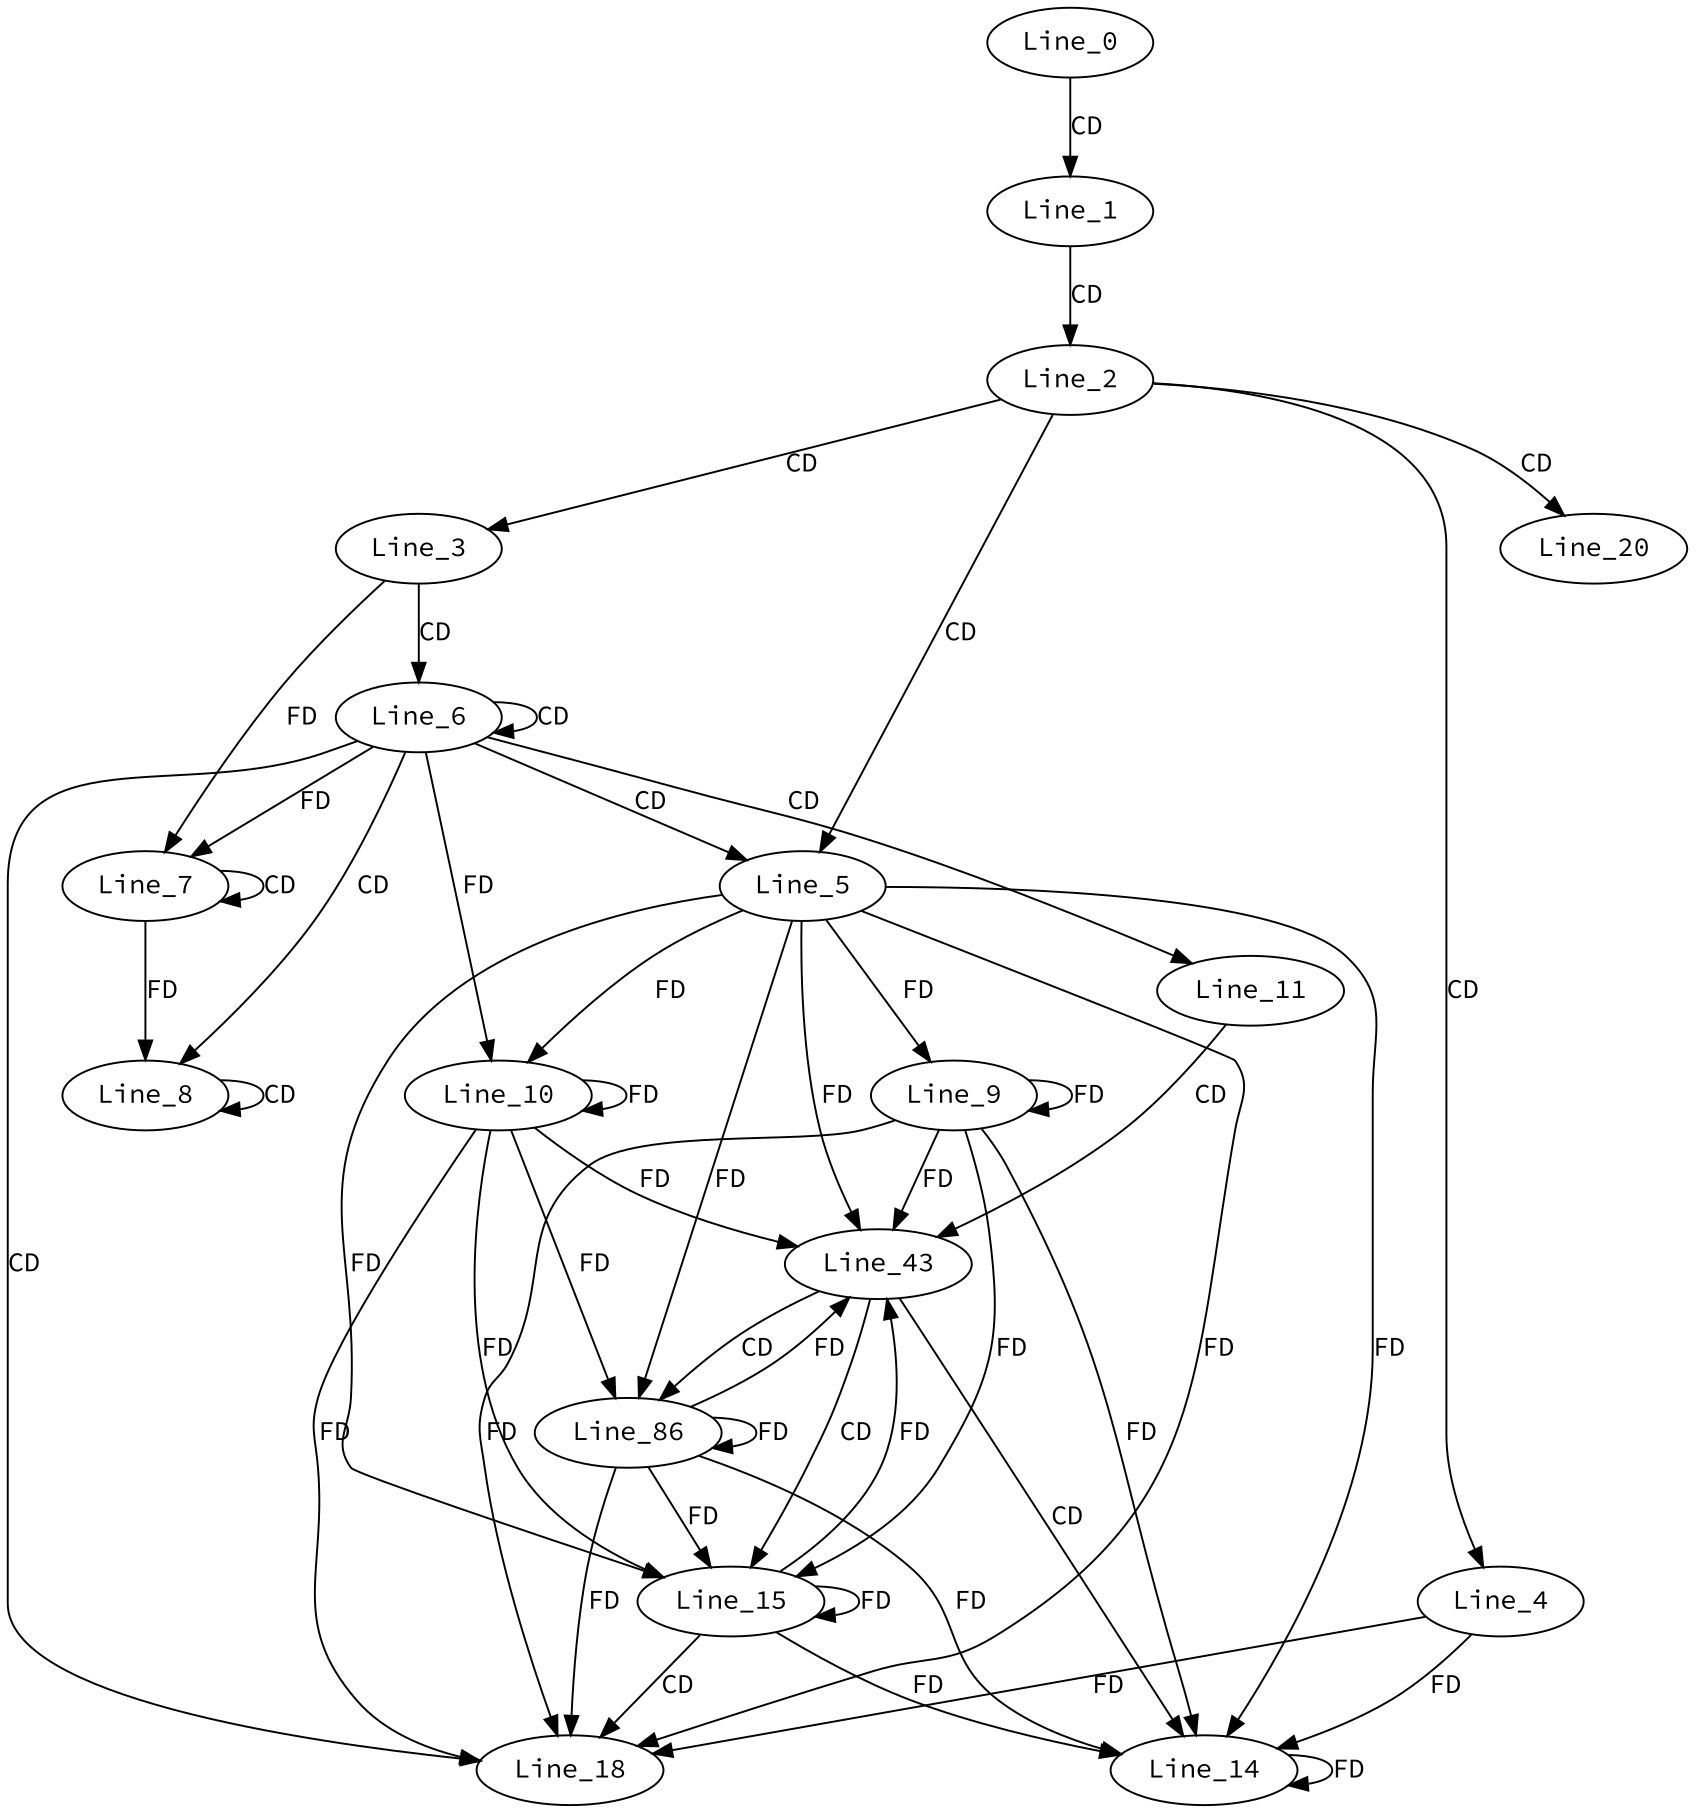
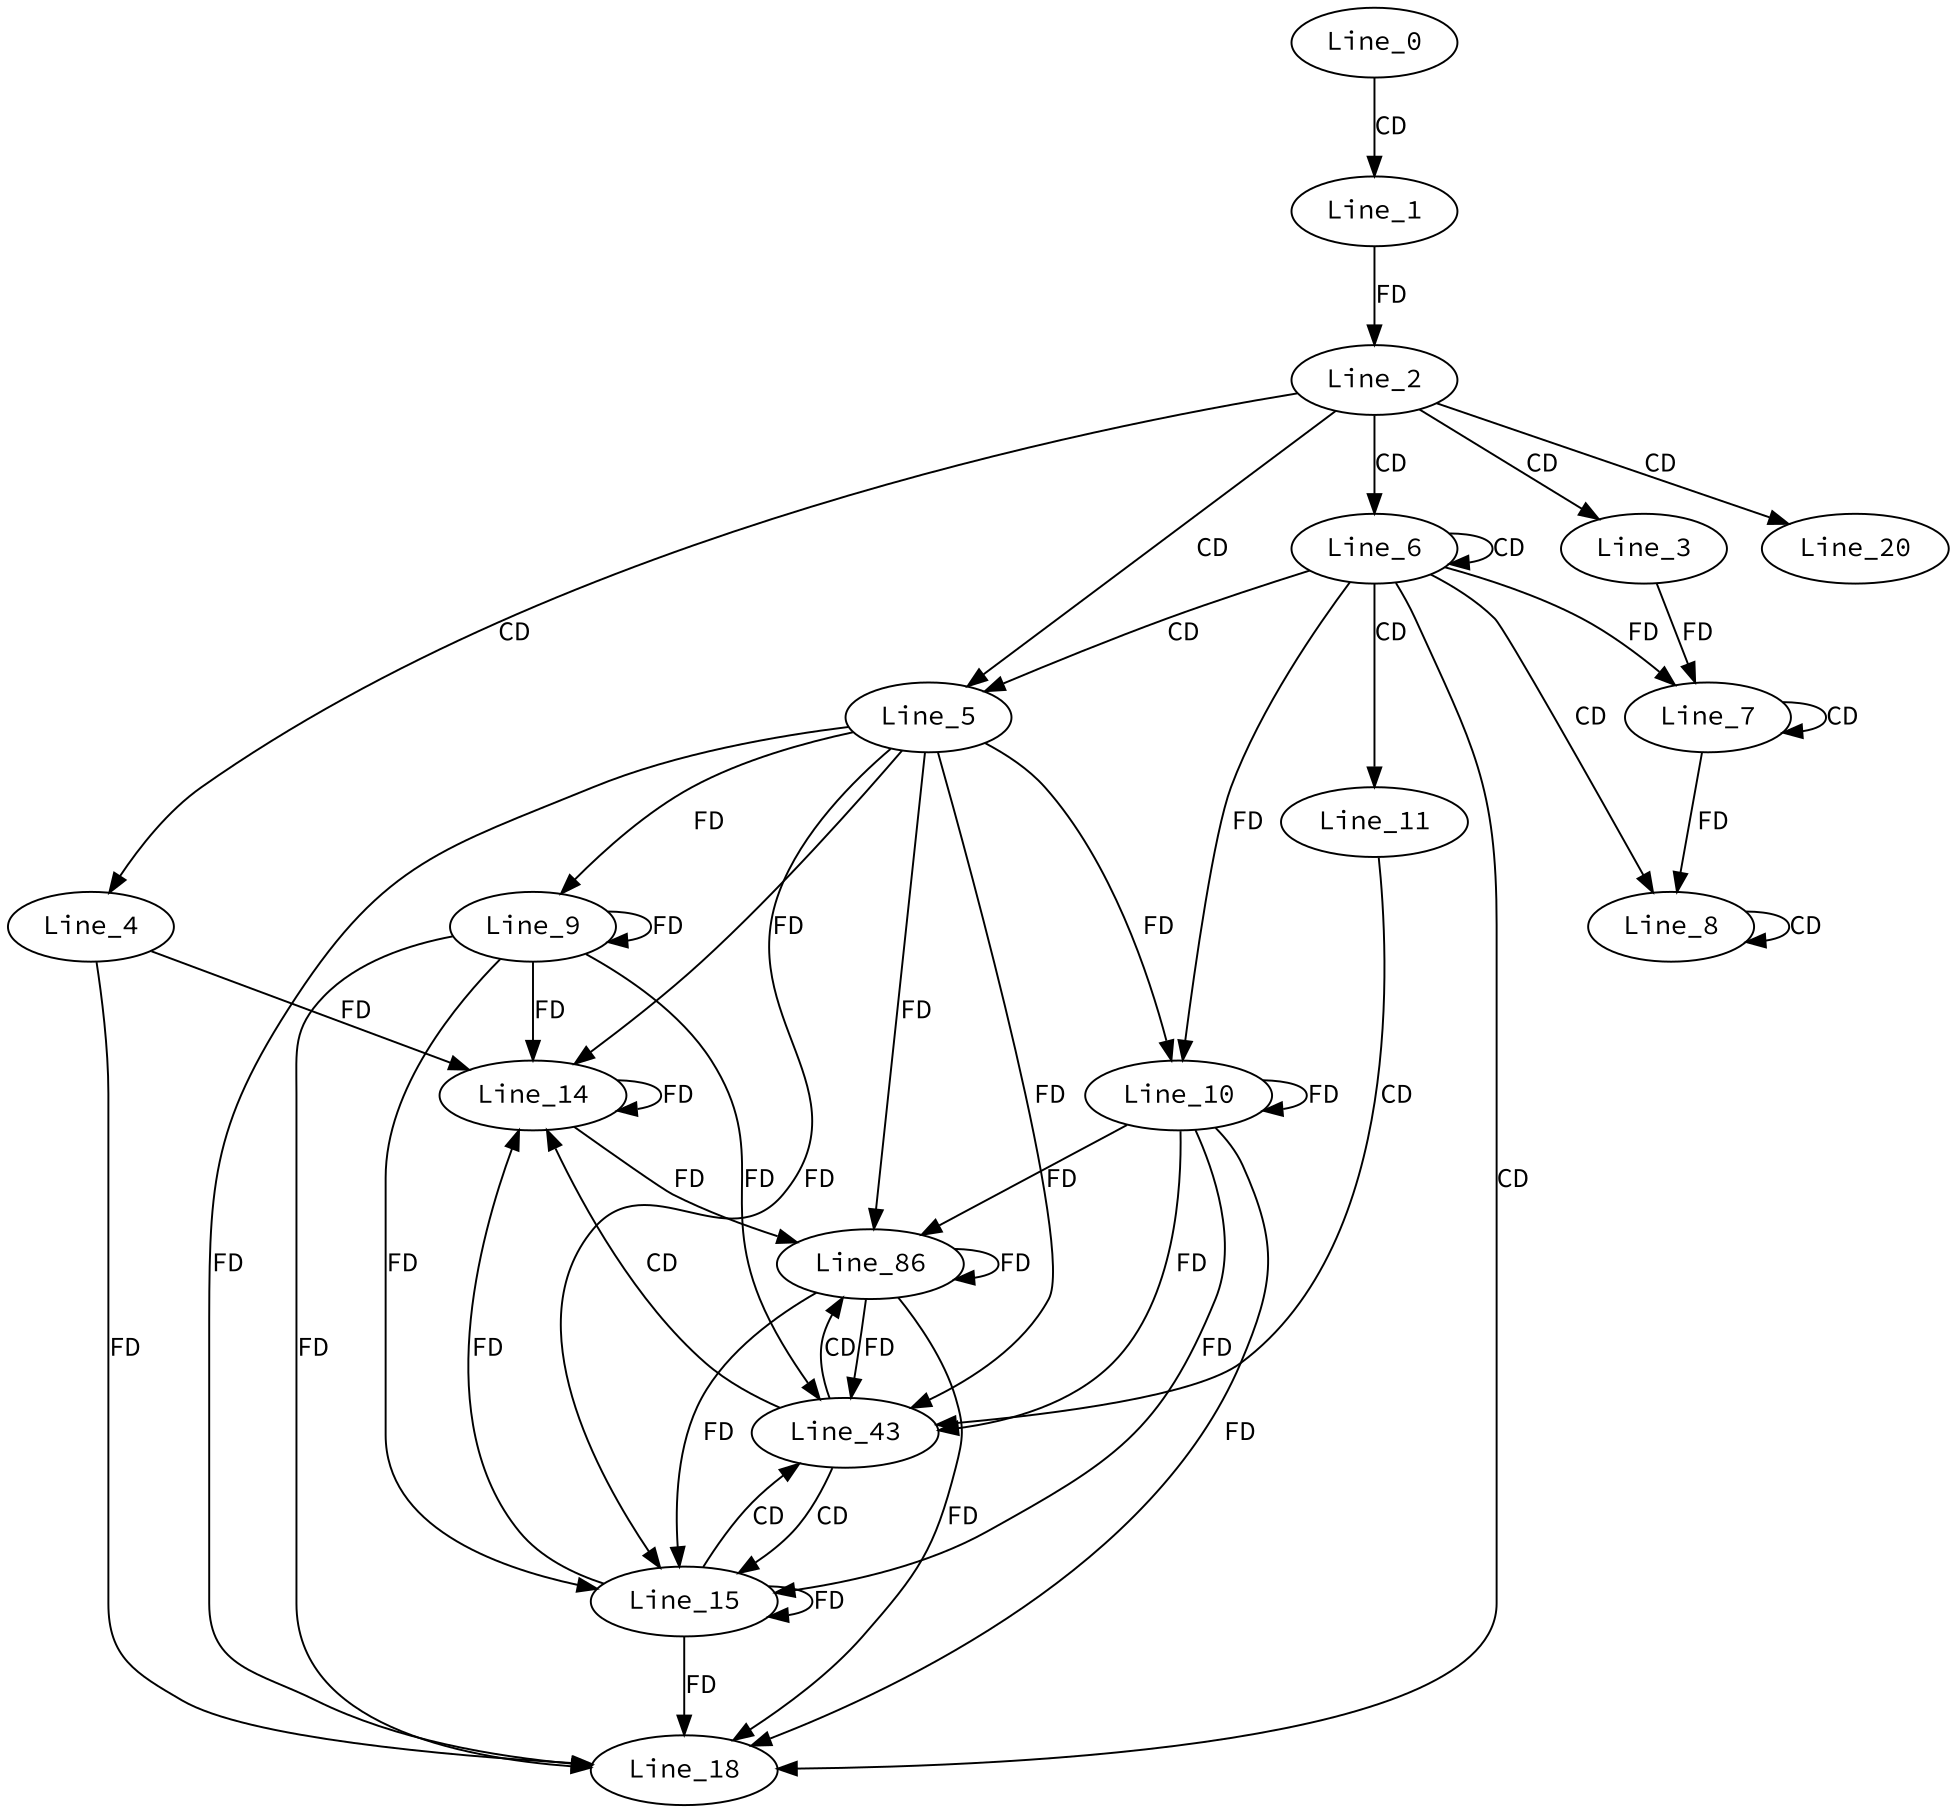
  digraph {
    fontname="Source Code Pro"
    node [fontname="Source Code Pro"]
    edge [fontname="Source Code Pro"]
    Line_0
    Line_1
    Line_2
    Line_3
    Line_4
    Line_5
    Line_6
    Line_20
    Line_7
    Line_18
    Line_14
    Line_9
    Line_10
    n14 [label=Line_43]
    Line_15
    n16 [label=Line_86]
    Line_8
    Line_11
    Line_0 -> Line_1 [label=CD]
-   Line_1 -> Line_2 [label=CD]
+   Line_1 -> Line_2 [label=FD]
    Line_2 -> Line_3 [label=CD]
    Line_2 -> Line_4 [label=CD]
    Line_2 -> Line_5 [label=CD]
-   Line_3 -> Line_6 [label=CD]
+   Line_2 -> Line_6 [label=CD]
    Line_2 -> Line_20 [label=CD]
    Line_3 -> Line_7 [label=FD]
    Line_4 -> Line_18 [label=FD]
    Line_4 -> Line_14 [label=FD]
    Line_5 -> Line_18 [label=FD]
    Line_5 -> Line_14 [label=FD]
    Line_5 -> Line_9 [label=FD]
    Line_5 -> Line_10 [label=FD]
    Line_5 -> n14 [label=FD]
    Line_5 -> Line_15 [label=FD]
    Line_5 -> n16 [label=FD]
    Line_6 -> Line_5 [label=CD]
    Line_6 -> Line_6 [label=CD]
    Line_6 -> Line_7 [label=FD]
    Line_6 -> Line_18 [label=CD]
    Line_6 -> Line_10 [label=FD]
    Line_6 -> Line_8 [label=CD]
    Line_6 -> Line_11 [label=CD]
    Line_7 -> Line_7 [label=CD]
    Line_7 -> Line_8 [label=FD]
    Line_14 -> Line_14 [label=FD]
-   n16 -> Line_14 [label=FD]
+   Line_14 -> n16 [label=FD]
    Line_9 -> Line_18 [label=FD]
    Line_9 -> Line_14 [label=FD]
    Line_9 -> Line_9 [label=FD]
    Line_9 -> n14 [label=FD]
    Line_9 -> Line_15 [label=FD]
    Line_10 -> Line_18 [label=FD]
    Line_10 -> Line_10 [label=FD]
    Line_10 -> n14 [label=FD]
    Line_10 -> Line_15 [label=FD]
    Line_10 -> n16 [label=FD]
    n14 -> Line_14 [label=CD]
    n14 -> Line_15 [label=CD]
    n14 -> n16 [label=CD]
-   Line_15 -> Line_18 [label=CD]
+   Line_15 -> Line_18 [label=FD]
    Line_15 -> Line_14 [label=FD]
-   Line_15 -> n14 [label=FD]
+   Line_15 -> n14 [label=CD]
    Line_15 -> Line_15 [label=FD]
    n16 -> Line_18 [label=FD]
    n16 -> n14 [label=FD]
    n16 -> Line_15 [label=FD]
    n16 -> n16 [label=FD]
    Line_8 -> Line_8 [label=CD]
    Line_11 -> n14 [label=CD]
  }
